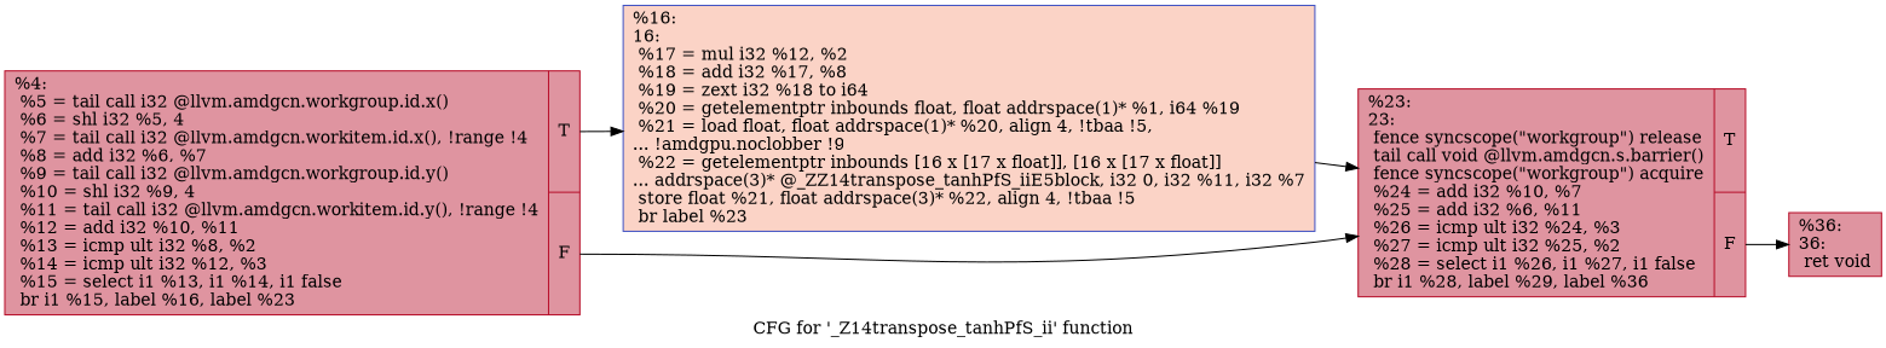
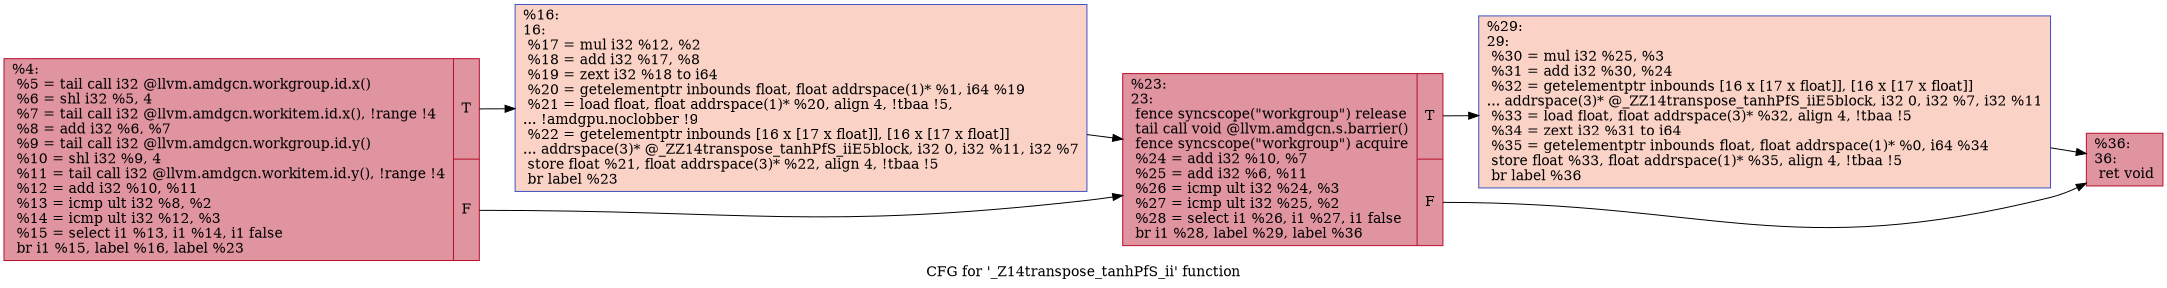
  digraph {
    label="CFG for '_Z14transpose_tanhPfS_ii' function"
    rankdir=LR
    node [color="#b70d28ff" fillcolor="#b70d2870" shape=record style=filled]
    n1 [label="{%4:\l  %5 = tail call i32 @llvm.amdgcn.workgroup.id.x()\l  %6 = shl i32 %5, 4\l  %7 = tail call i32 @llvm.amdgcn.workitem.id.x(), !range !4\l  %8 = add i32 %6, %7\l  %9 = tail call i32 @llvm.amdgcn.workgroup.id.y()\l  %10 = shl i32 %9, 4\l  %11 = tail call i32 @llvm.amdgcn.workitem.id.y(), !range !4\l  %12 = add i32 %10, %11\l  %13 = icmp ult i32 %8, %2\l  %14 = icmp ult i32 %12, %3\l  %15 = select i1 %13, i1 %14, i1 false\l  br i1 %15, label %16, label %23\l|{<s0>T|<s1>F}}"]
    n2 [color="#3d50c3ff" fillcolor="#f59c7d70" label="{%16:\l16:                                               \l  %17 = mul i32 %12, %2\l  %18 = add i32 %17, %8\l  %19 = zext i32 %18 to i64\l  %20 = getelementptr inbounds float, float addrspace(1)* %1, i64 %19\l  %21 = load float, float addrspace(1)* %20, align 4, !tbaa !5,\l... !amdgpu.noclobber !9\l  %22 = getelementptr inbounds [16 x [17 x float]], [16 x [17 x float]]\l... addrspace(3)* @_ZZ14transpose_tanhPfS_iiE5block, i32 0, i32 %11, i32 %7\l  store float %21, float addrspace(3)* %22, align 4, !tbaa !5\l  br label %23\l}"]
    n3 [label="{%23:\l23:                                               \l  fence syncscope(\"workgroup\") release\l  tail call void @llvm.amdgcn.s.barrier()\l  fence syncscope(\"workgroup\") acquire\l  %24 = add i32 %10, %7\l  %25 = add i32 %6, %11\l  %26 = icmp ult i32 %24, %3\l  %27 = icmp ult i32 %25, %2\l  %28 = select i1 %26, i1 %27, i1 false\l  br i1 %28, label %29, label %36\l|{<s0>T|<s1>F}}"]
+   n4 [color="#3d50c3ff" fillcolor="#f59c7d70" label="{%29:\l29:                                               \l  %30 = mul i32 %25, %3\l  %31 = add i32 %30, %24\l  %32 = getelementptr inbounds [16 x [17 x float]], [16 x [17 x float]]\l... addrspace(3)* @_ZZ14transpose_tanhPfS_iiE5block, i32 0, i32 %7, i32 %11\l  %33 = load float, float addrspace(3)* %32, align 4, !tbaa !5\l  %34 = zext i32 %31 to i64\l  %35 = getelementptr inbounds float, float addrspace(1)* %0, i64 %34\l  store float %33, float addrspace(1)* %35, align 4, !tbaa !5\l  br label %36\l}"]
    n5 [label="{%36:\l36:                                               \l  ret void\l}"]
    n1 -> n2 [tailport=s0]
    n1 -> n3 [tailport=s1]
    n2 -> n3
+   n3 -> n4 [tailport=s0]
    n3 -> n5 [tailport=s1]
+   n4 -> n5
  }
